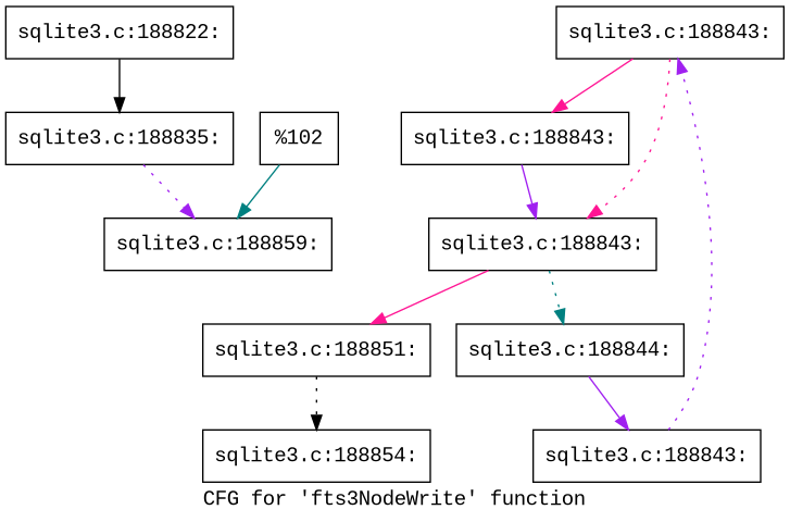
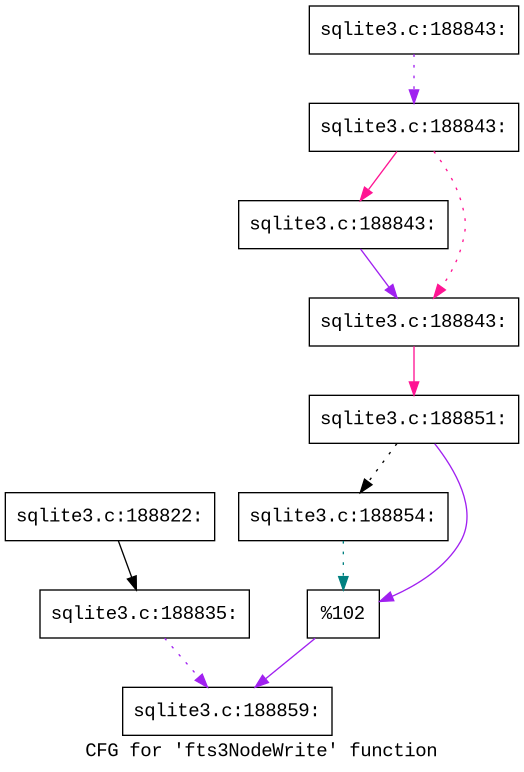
  digraph {
    fontname="Liberation Mono"
    label="CFG for 'fts3NodeWrite' function"
    node [fontname="Liberation Mono" shape=record]
    edge [color=purple fontname="Liberation Mono" style=solid]
    n1 [label="{sqlite3.c:188822:}"]
    n2 [label="{sqlite3.c:188835:}"]
    n3 [label="{sqlite3.c:188859:}"]
    n4 [label="{sqlite3.c:188843:}"]
    n5 [label="{sqlite3.c:188843:}"]
    n6 [label="{sqlite3.c:188843:}"]
-   n7 [label="{sqlite3.c:188844:}"]
    n8 [label="{sqlite3.c:188851:}"]
    n9 [label="{sqlite3.c:188843:}"]
    n10 [label="{sqlite3.c:188854:}"]
    n11 [label="{%102}"]
    n1 -> n2 [color=black]
    n2 -> n3 [style=dotted]
    n4 -> n5 [color=deeppink]
    n4 -> n6 [color=deeppink style=dotted]
    n5 -> n6
-   n6 -> n7 [color=teal style=dotted]
    n6 -> n8 [color=deeppink]
-   n7 -> n9
    n8 -> n10 [color=black style=dotted]
+   n8 -> n11
    n9 -> n4 [style=dotted]
-   n11 -> n3 [color=teal]
+   n10 -> n11 [color=teal style=dotted]
+   n11 -> n3
  }
